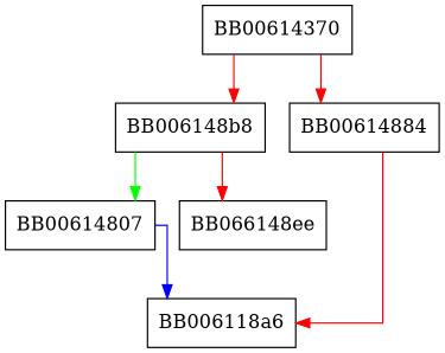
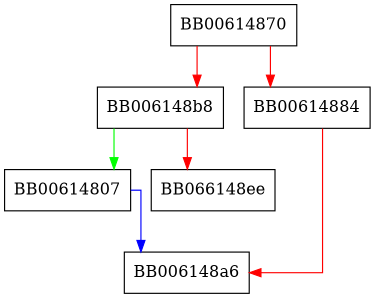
  digraph {
    splines=ortho
    node [shape=box]
    edge [color=red]
-   BB00614870 [label=BB00614370]
+   BB00614870
    BB006148b8
    BB00614884
    n4 [label=BB00614807]
    n5 [label=BB066148ee]
-   BB006148a6 [label=BB006118a6]
+   BB006148a6
    BB00614870 -> BB006148b8
    BB00614870 -> BB00614884
    BB006148b8 -> n4 [color=green]
    BB006148b8 -> n5
    BB00614884 -> BB006148a6
    n4 -> BB006148a6 [color=blue]
  }
